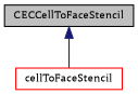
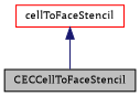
  digraph {
    fontname="PT Serif"
    node [fontname="PT Serif" fontsize=10 shape=record]
    n1 [color=black fillcolor=grey75 fontcolor=black height=0.2 label=CECCellToFaceStencil style=filled width=0.4]
    n2 [color=red height=0.2 label=cellToFaceStencil width=0.4]
-   n1 -> n2 [color=midnightblue dir=back fontname="PT Serif" fontsize=10 labelfontname=Helvetica labelfontsize=10 style=solid]
+   n2 -> n1 [color=midnightblue dir=back fontname="PT Serif" fontsize=10 labelfontname=Helvetica labelfontsize=10 style=solid]
  }
